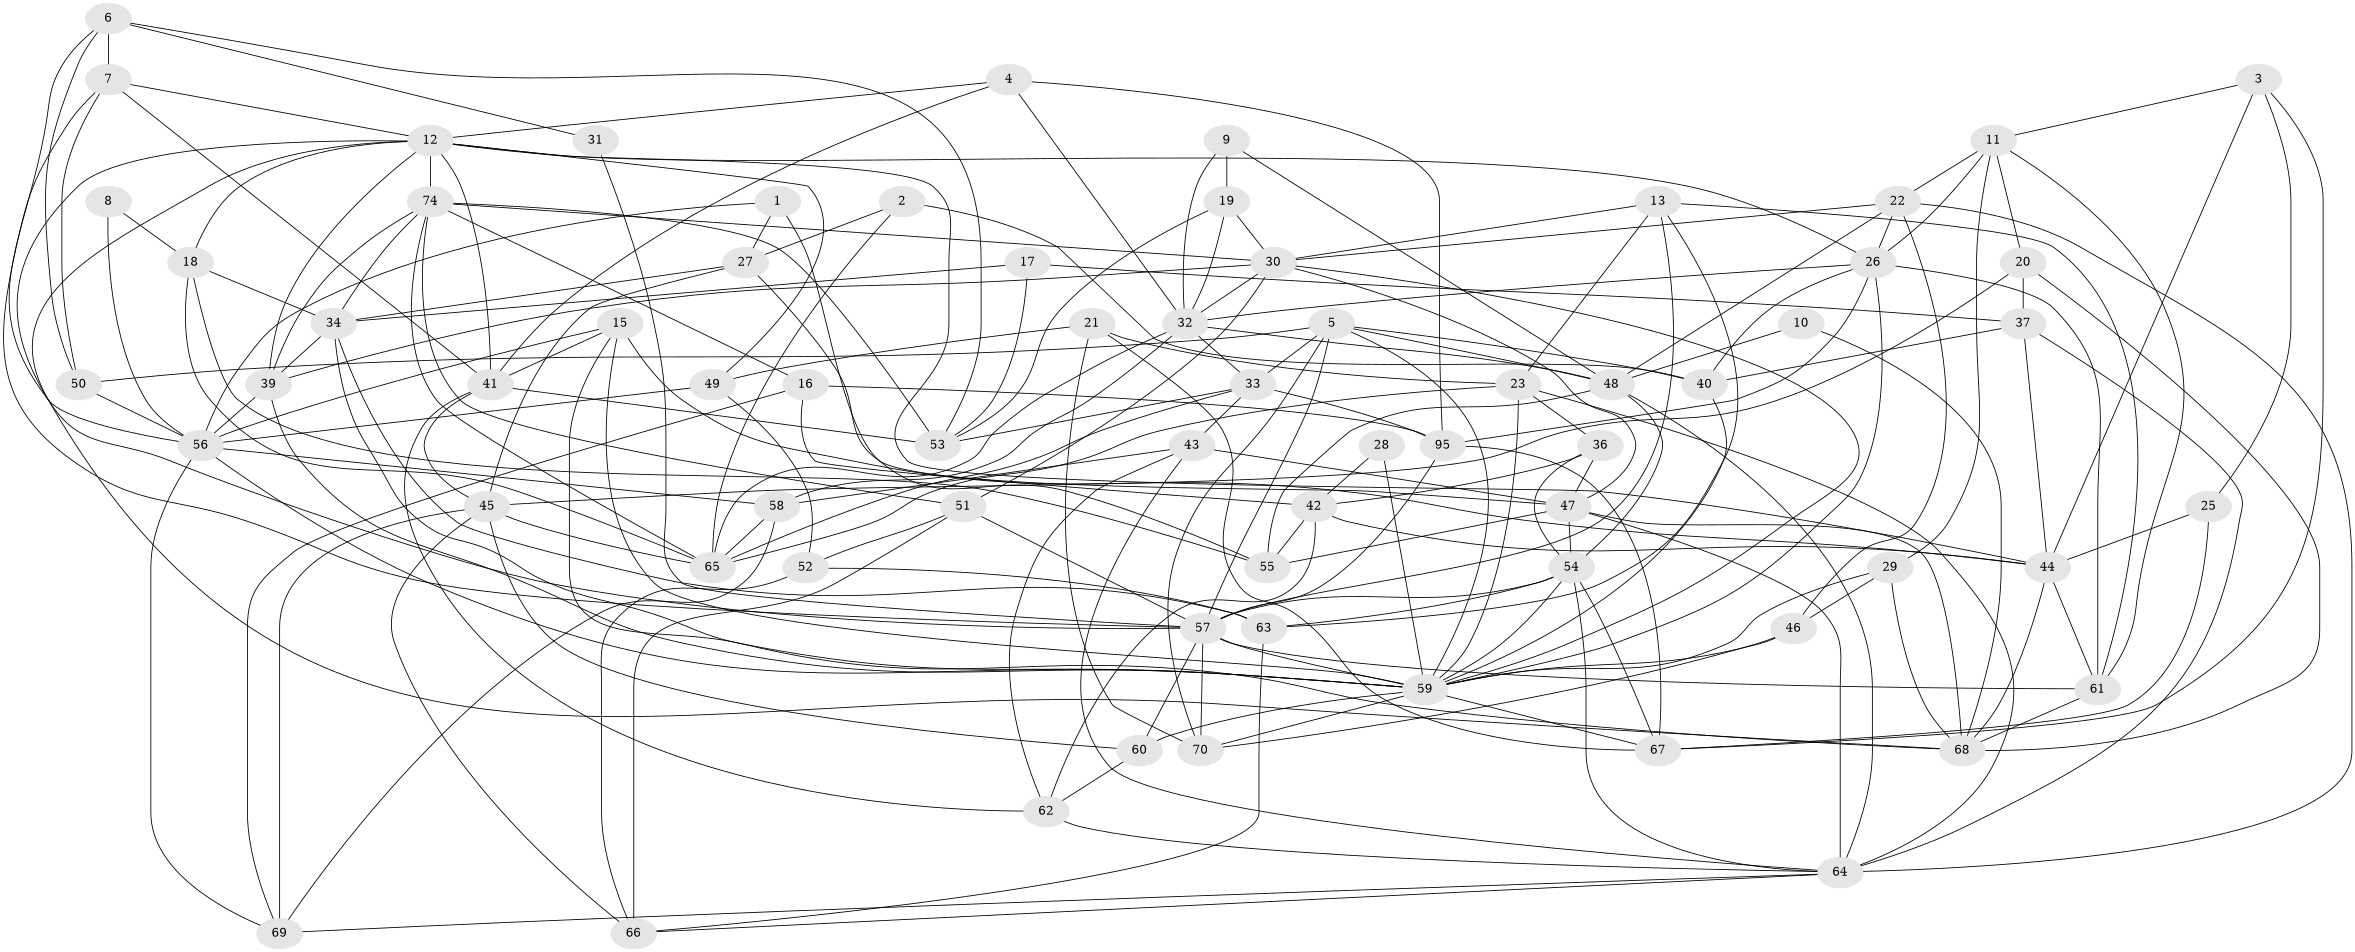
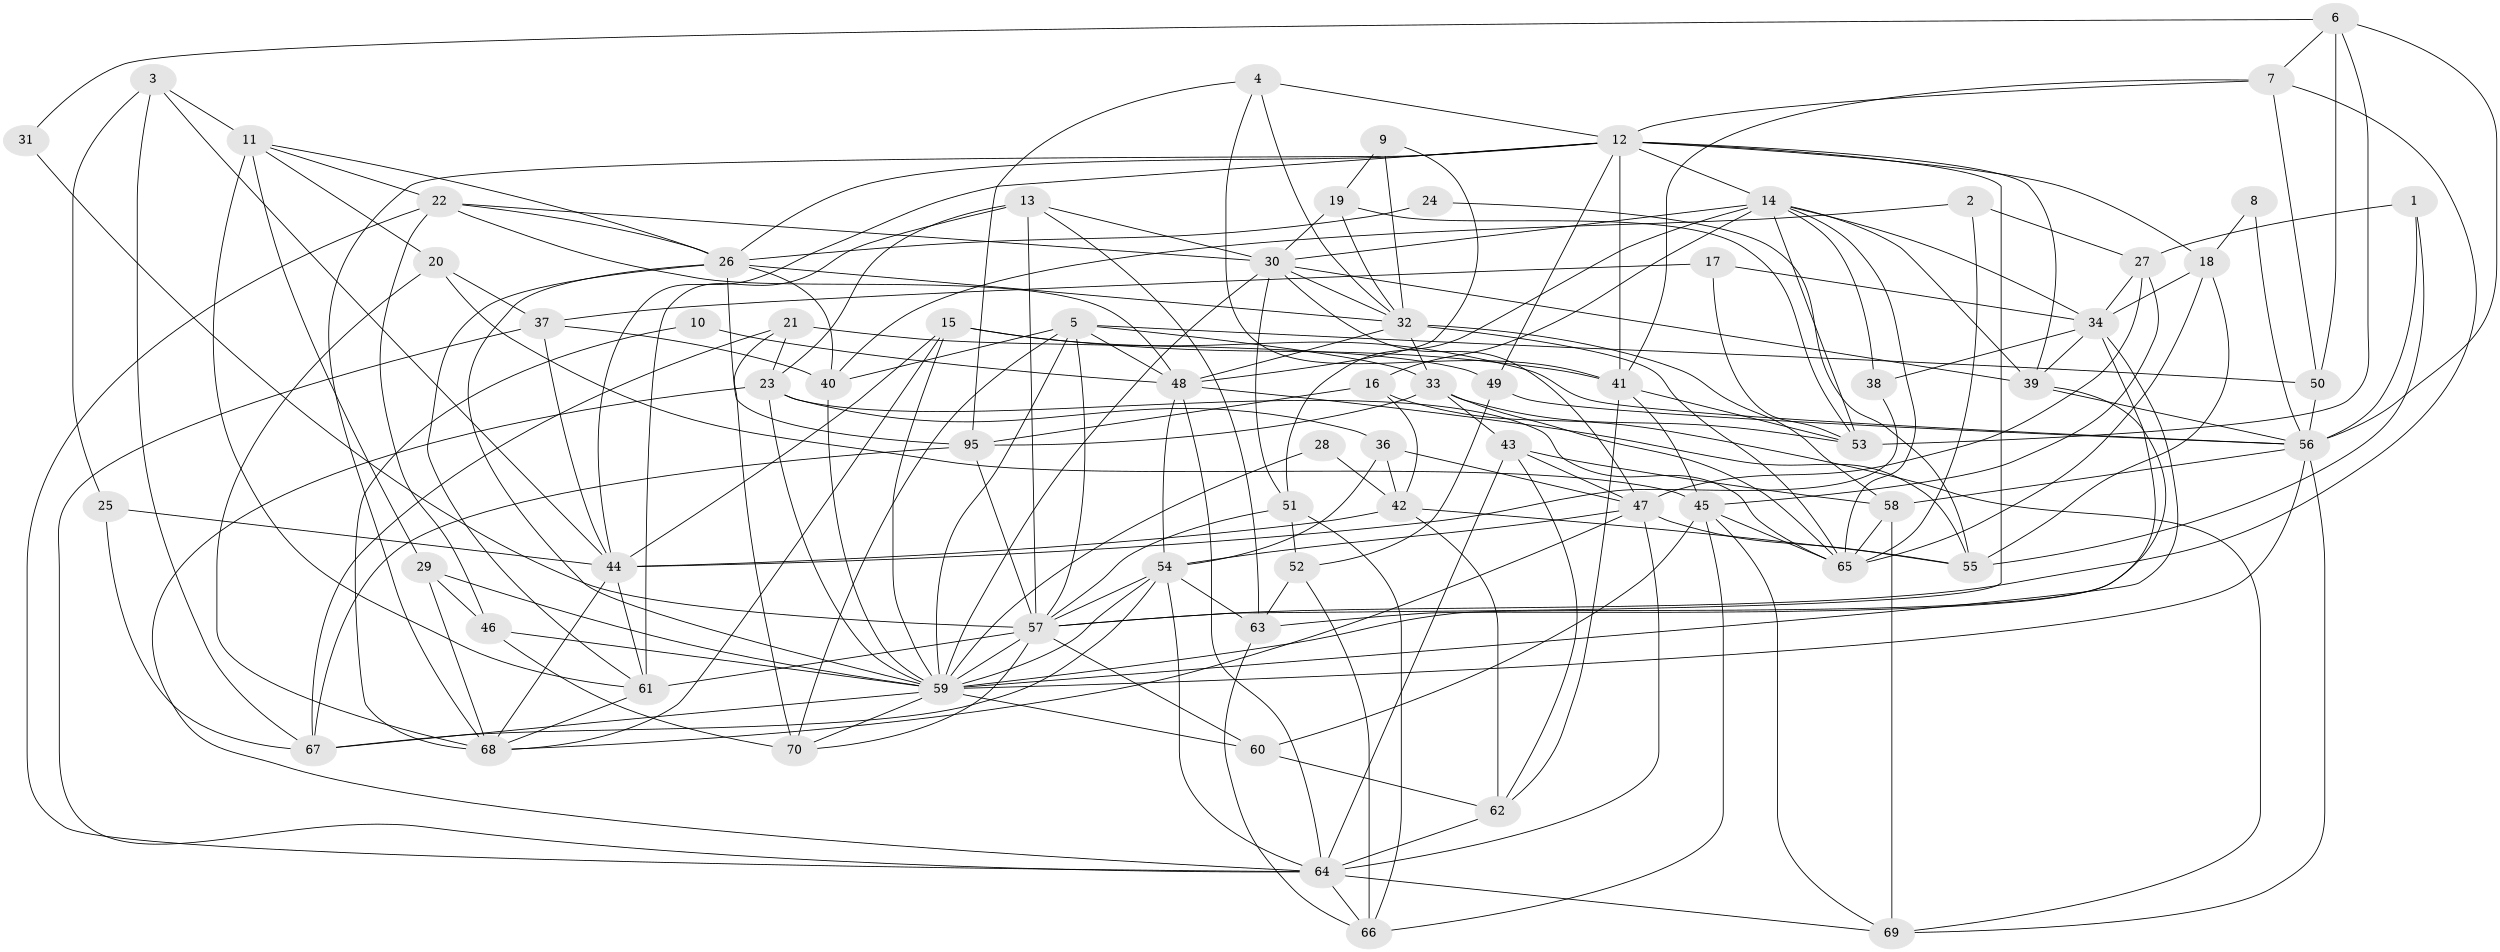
  graph {
    node [color=gray90 style=filled]
    edge [weight=1.0]
    1
    27
    55
    56
    34
    45
    47
    59
    69
    58
    2
    40
    65
    3
    11
    25
    44
    67
    20
    22
    26
    29
    61
    68
    4
    12
    32
    n28 [label=95]
    41
    57
    18
-   14 [label=74]
+   14
    39
    49
    33
    48
    53
    62
    5
    50
    70
    43
    64
    54
    60
    6
    7
    31
    8
    9
    19
    30
    10
    37
    46
    16
+   38
    51
    52
    13
    23
    63
    36
    66
    42
    15
    17
    21
+   24
    28
    1 -- 27
    1 -- 55
    1 -- 56
    27 -- 34
    27 -- 45
    27 -- 47
    56 -- 59
    56 -- 69
    56 -- 58
    34 -- 59
    34 -- 39
+   34 -- 38
    34 -- 63
    45 -- 69
    45 -- 65
    45 -- 60
    45 -- 66
    47 -- 55
    47 -- 68
    47 -- 64 [weight=2.0]
    47 -- 54
    59 -- 67
    59 -- 70
    59 -- 60
    58 -- 69
    58 -- 65 [weight=2.0]
    2 -- 27
    2 -- 40
    2 -- 65
    40 -- 59
    3 -- 11
    3 -- 25
    3 -- 44
    3 -- 67
    11 -- 20
    11 -- 22
    11 -- 26
    11 -- 29
    11 -- 61
    25 -- 44
    25 -- 67
    44 -- 61
    44 -- 68
    20 -- 45
    20 -- 68
    20 -- 37
    22 -- 26
    22 -- 48
    22 -- 64
    22 -- 30
    22 -- 46
    26 -- 59
    26 -- 40
    26 -- 61
    26 -- 32
    26 -- n28
    29 -- 59
    29 -- 68
    29 -- 46
    61 -- 68
    4 -- 12
    4 -- 32
    4 -- n28
    4 -- 41
    12 -- 44
    12 -- 26
    12 -- 68
    12 -- 41
    12 -- 57
    12 -- 18
    12 -- 14
    12 -- 39
    12 -- 49
    32 -- 58
    32 -- 65
    32 -- 33
    32 -- 48
    n28 -- 67
    n28 -- 57
    41 -- 45
    41 -- 53
    41 -- 62
    57 -- 59 [weight=2.0]
    57 -- 61
    57 -- 70
    57 -- 60
    18 -- 55
    18 -- 34
    18 -- 65
    14 -- 34
    14 -- 65
    14 -- 39
    14 -- 53
    14 -- 30
    14 -- 16 [weight=2.0]
+   14 -- 38
    14 -- 51
    39 -- 56
    39 -- 59
    49 -- 56 [weight=2.0]
    49 -- 52
    33 -- 65
    33 -- n28
    33 -- 53
    33 -- 43
    48 -- 55
    48 -- 64
    48 -- 54
    62 -- 64
    5 -- 59
    5 -- 40
    5 -- 57
    5 -- 33
    5 -- 48
    5 -- 50
    5 -- 70
    50 -- 56
    43 -- 47
    43 -- 58
    43 -- 62
    43 -- 64
    64 -- 69
    64 -- 66
    54 -- 59
    54 -- 67
    54 -- 57
    54 -- 64
    54 -- 63
    60 -- 62
    6 -- 56
    6 -- 53
    6 -- 50
    6 -- 7
    6 -- 31
    7 -- 12
    7 -- 41
    7 -- 57
    7 -- 50
    31 -- 57
    8 -- 56
    8 -- 18
    9 -- 32
    9 -- 48
    9 -- 19
    19 -- 32
    19 -- 53
    19 -- 30
    30 -- 47
    30 -- 59
    30 -- 32
    30 -- 39
    30 -- 51
    10 -- 68
    10 -- 48
    37 -- 40
    37 -- 44
    37 -- 64
    46 -- 59
    46 -- 70
    16 -- 69
    16 -- n28
    16 -- 42
+   38 -- 44
    51 -- 57
    51 -- 52
    51 -- 66
    52 -- 63
    52 -- 66
    13 -- 61
    13 -- 57
    13 -- 30
    13 -- 23
    13 -- 63
    23 -- 59
    23 -- 65
    23 -- 64
    23 -- 36
    63 -- 66
    36 -- 47
    36 -- 54
    36 -- 42
    42 -- 55
    42 -- 44
    42 -- 62
    15 -- 56
    15 -- 59
    15 -- 44
    15 -- 68
    15 -- 41
    17 -- 34
    17 -- 53
    17 -- 37
    21 -- 67
    21 -- 49
    21 -- 70
    21 -- 23
+   24 -- 55
+   24 -- 26
    28 -- 59
    28 -- 42
  }
